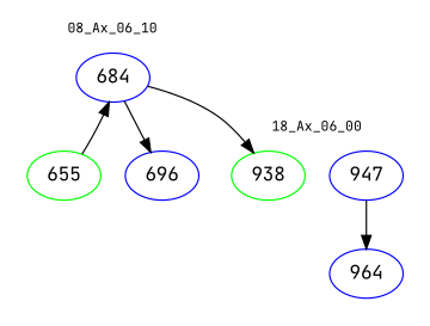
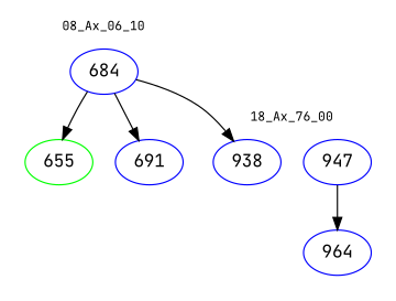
  digraph {
    fontname="JetBrains Mono"
    node [color=blue fontname="JetBrains Mono"]
    edge [color=black fontname="JetBrains Mono"]
    n1 [label=947]
-   n2 [color=green label=938]
+   n2 [label=938]
    n3 [label=964]
    n4 [label=684]
    n5 [color=green label=655]
-   n6 [label=696]
+   n6 [label=691]
    subgraph cluster_1 {
      color=white
      fontsize=10
-     label="18_Ax_06_00"
+     label="18_Ax_76_00"
      n1
      n2
      n3
    }
    subgraph cluster_2 {
      color=white
      fontsize=10
      label="08_Ax_06_10"
      n4
      n5
      n6
    }
    n1 -> n3
    n4 -> n2
-   n5 -> n4
+   n4 -> n5
    n4 -> n6
  }
